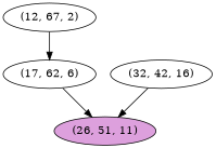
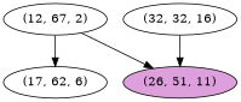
  digraph {
    node [color=black fillcolor=white style=filled]
    "(12, 67, 2)"
    "(17, 62, 6)"
    "(26, 51, 11)" [fillcolor=plum]
-   "(32, 42, 16)"
+   "(32, 42, 16)" [label="(32, 32, 16)"]
    "(12, 67, 2)" -> "(17, 62, 6)"
-   "(17, 62, 6)" -> "(26, 51, 11)"
+   "(12, 67, 2)" -> "(26, 51, 11)"
    "(32, 42, 16)" -> "(26, 51, 11)"
  }
